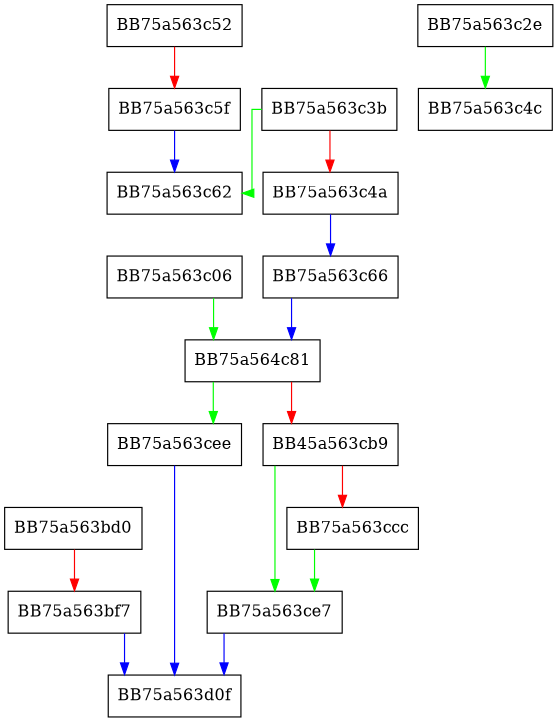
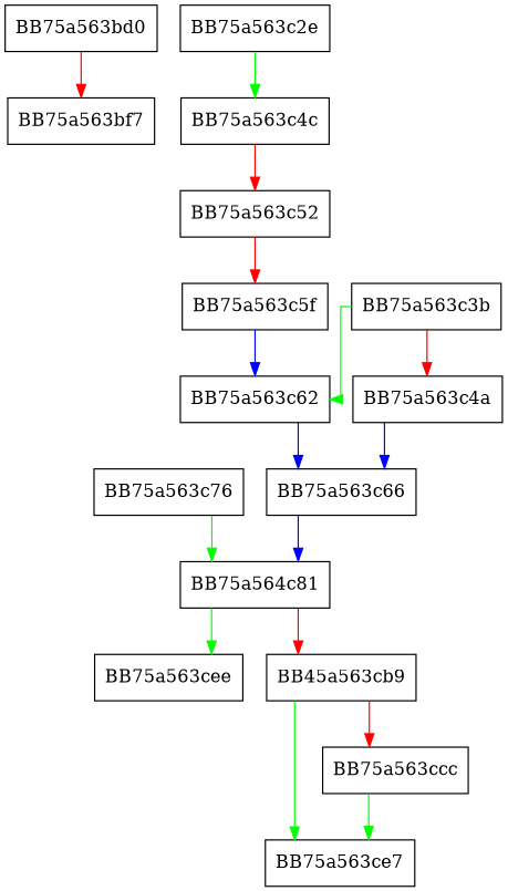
  digraph {
    splines=ortho
    node [shape=box]
    edge [color=blue]
    BB75a563bd0
    BB75a563bf7
    n3 [label=BB75a564c81]
-   BB75a563c06
-   BB75a563d0f
+   BB75a563c06 [label=BB75a563c76]
    BB75a563cee
    n7 [label=BB45a563cb9]
    BB75a563c2e
    BB75a563c4c
    BB75a563ce7
    BB75a563ccc
    BB75a563c52
    BB75a563c3b
    BB75a563c62
    BB75a563c4a
    BB75a563c66
    BB75a563c5f
    BB75a563bd0 -> BB75a563bf7 [color=red]
-   BB75a563bf7 -> BB75a563d0f
    n3 -> BB75a563cee [color=green]
    n3 -> n7 [color=red]
    BB75a563c06 -> n3 [color=green]
-   BB75a563cee -> BB75a563d0f
    n7 -> BB75a563ce7 [color=green]
    n7 -> BB75a563ccc [color=red]
    BB75a563c2e -> BB75a563c4c [color=green]
-   BB75a563ce7 -> BB75a563d0f
+   BB75a563c4c -> BB75a563c52 [color=red]
    BB75a563ccc -> BB75a563ce7 [color=green]
    BB75a563c52 -> BB75a563c5f [color=red]
    BB75a563c3b -> BB75a563c62 [color=green]
    BB75a563c3b -> BB75a563c4a [color=red]
+   BB75a563c62 -> BB75a563c66
    BB75a563c4a -> BB75a563c66
    BB75a563c66 -> n3
    BB75a563c5f -> BB75a563c62
  }
